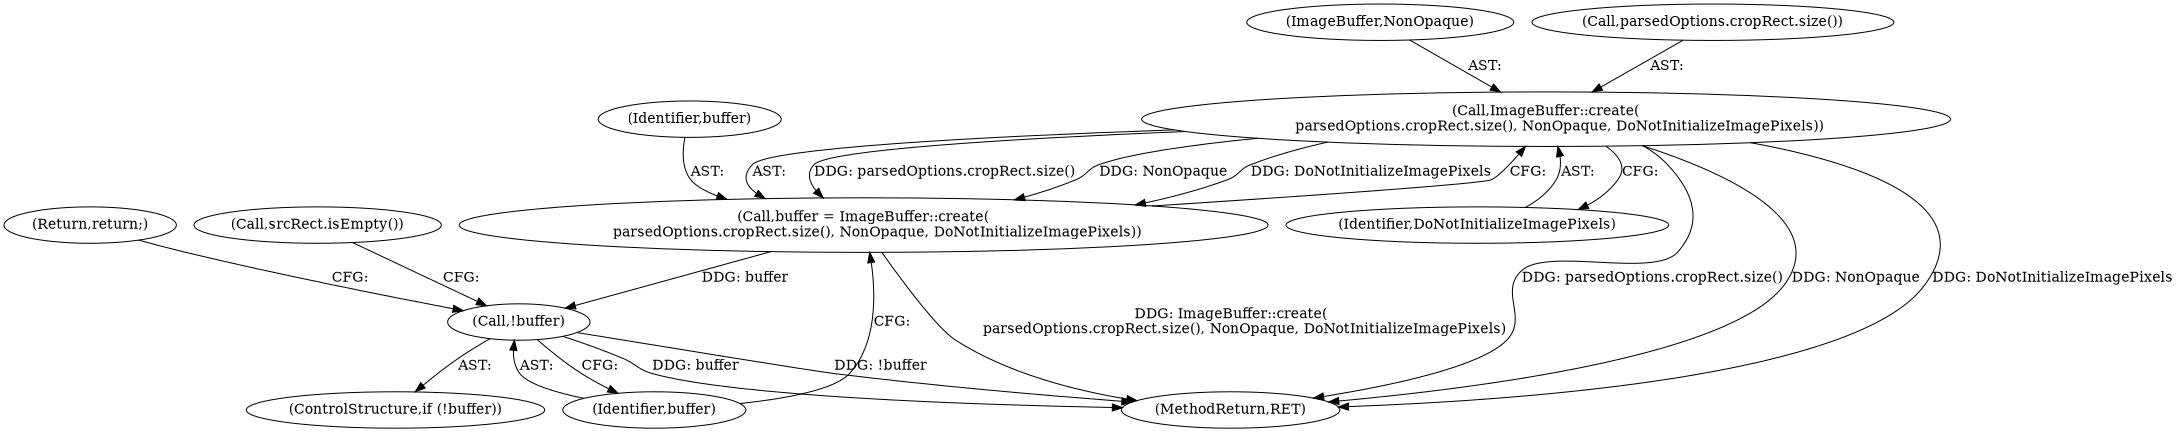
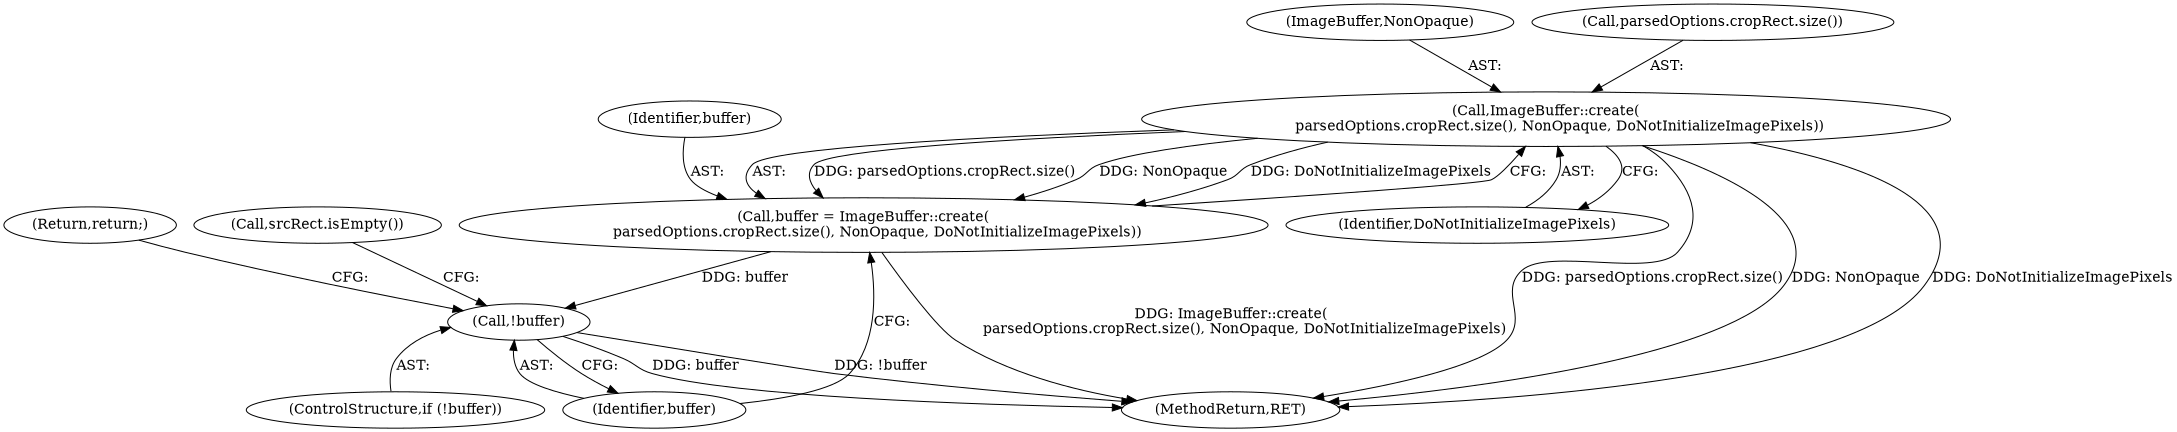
  digraph {
    n1 [label="(Call,ImageBuffer::create(\n      parsedOptions.cropRect.size(), NonOpaque, DoNotInitializeImagePixels))"]
    n2 [label="(Call,buffer = ImageBuffer::create(\n      parsedOptions.cropRect.size(), NonOpaque, DoNotInitializeImagePixels))"]
    n3 [label="(Identifier,DoNotInitializeImagePixels)"]
    n4 [label="(MethodReturn,RET)"]
    n5 [label="(Call,!buffer)"]
    n6 [label="(ControlStructure,if (!buffer))"]
    n7 [label="(Identifier,buffer)"]
    n8 [label="(Return,return;)"]
    n9 [label="(Call,srcRect.isEmpty())"]
    n10 [label="(Identifier,buffer)"]
    n11 [label="(ImageBuffer,NonOpaque)"]
    n12 [label="(Call,parsedOptions.cropRect.size())"]
    n1 -> n2 [label="AST: "]
    n1 -> n2 [label="DDG: parsedOptions.cropRect.size()"]
    n1 -> n2 [label="DDG: NonOpaque"]
    n1 -> n2 [label="DDG: DoNotInitializeImagePixels"]
    n1 -> n3 [label="CFG: "]
    n1 -> n4 [label="DDG: parsedOptions.cropRect.size()"]
    n1 -> n4 [label="DDG: NonOpaque"]
    n1 -> n4 [label="DDG: DoNotInitializeImagePixels"]
    n2 -> n1 [label="CFG: "]
    n2 -> n4 [label="DDG: ImageBuffer::create(\n      parsedOptions.cropRect.size(), NonOpaque, DoNotInitializeImagePixels)"]
    n2 -> n5 [label="DDG: buffer"]
    n3 -> n1 [label="AST: "]
    n5 -> n4 [label="DDG: !buffer"]
    n5 -> n4 [label="DDG: buffer"]
-   n5 -> n6 [label="AST: "]
+   n6 -> n5 [label="AST: "]
    n5 -> n7 [label="CFG: "]
    n7 -> n2 [label="CFG: "]
    n7 -> n5 [label="AST: "]
    n8 -> n5 [label="CFG: "]
    n9 -> n5 [label="CFG: "]
    n10 -> n2 [label="AST: "]
    n11 -> n1 [label="AST: "]
    n12 -> n1 [label="AST: "]
  }
